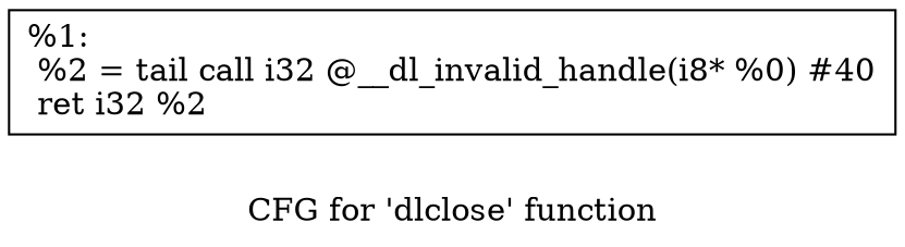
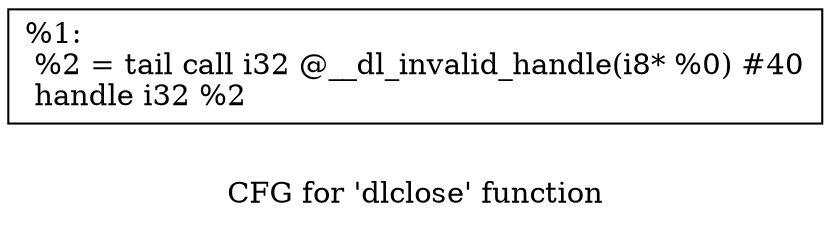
  digraph {
    label="CFG for 'dlclose' function"
-   n1 [label="{%1:\l  %2 = tail call i32 @__dl_invalid_handle(i8* %0) #40\l  ret i32 %2\l}" shape=record]
+   n1 [label="{%1:\l  %2 = tail call i32 @__dl_invalid_handle(i8* %0) #40\l  handle i32 %2\l}" shape=record]
  }
